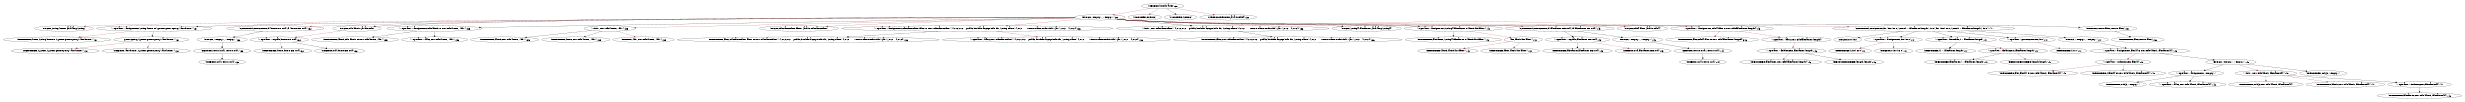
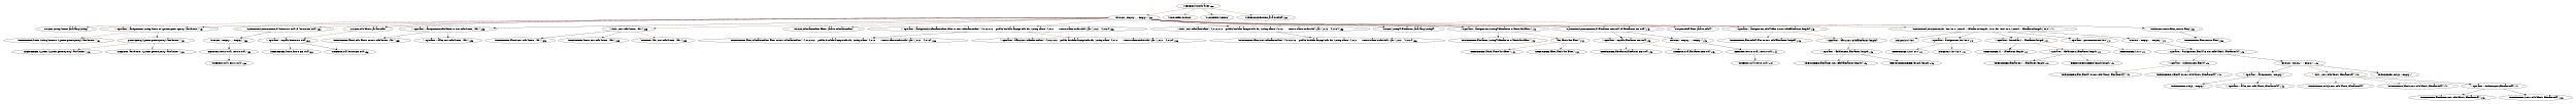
  digraph {
    edge [arrowhead=normal color=black]
    n1 [label=<(METHOD,listLibraries)<SUB>130</SUB>>]
    n2 [label=<(BLOCK,&lt;empty&gt;,&lt;empty&gt;)<SUB>130</SUB>>]
    n3 [label=<(MODIFIER,PUBLIC)>]
    n4 [label=<(MODIFIER,STATIC)>]
    n5 [label=<(METHOD_RETURN,java.io.File[])<SUB>130</SUB>>]
    n6 [label=<(LOCAL,String home: java.lang.String)>]
    n7 [label=<(&lt;operator&gt;.assignment,String home = System.getProperty(&quot;ant.home&quot;))<SUB>131</SUB>>]
    n8 [label=<(CONTROL_STRUCTURE,if (home == null),if (home == null))<SUB>132</SUB>>]
    n9 [label=<(LOCAL,File libDir: java.io.File)>]
    n10 [label=<(&lt;operator&gt;.assignment,File libDir = new File(home, &quot;lib&quot;))<SUB>135</SUB>>]
    n11 [label=<(&lt;init&gt;,new File(home, &quot;lib&quot;))<SUB>135</SUB>>]
    n12 [label=<(LOCAL,FilenameFilter filter: java.io.FilenameFilter)>]
    n13 [label=<(&lt;operator&gt;.assignment,FilenameFilter filter = new FilenameFilter() {\012\012    public boolean accept(File dir, String name) {\012        return name.endsWith(&quot;.jar&quot;);\012    }\012})<SUB>136</SUB>>]
    n14 [label=<(&lt;init&gt;,new FilenameFilter() {\012\012    public boolean accept(File dir, String name) {\012        return name.endsWith(&quot;.jar&quot;);\012    }\012})<SUB>136</SUB>>]
    n15 [label=<(LOCAL,String[] filenames: java.lang.String[])>]
    n16 [label=<(&lt;operator&gt;.assignment,String[] filenames = libDir.list(filter))<SUB>142</SUB>>]
    n17 [label=<(CONTROL_STRUCTURE,if (filenames == null),if (filenames == null))<SUB>143</SUB>>]
    n18 [label=<(LOCAL,File[] files: java.io.File[])>]
    n19 [label=<(&lt;operator&gt;.assignment,File[] files = new File[filenames.length])<SUB>146</SUB>>]
    n20 [label=<(CONTROL_STRUCTURE,for (int i = 0; Some(i &lt; filenames.length); i++),for (int i = 0; Some(i &lt; filenames.length); i++))<SUB>147</SUB>>]
    n21 [label=<(RETURN,return files;,return files;)<SUB>150</SUB>>]
    n22 [label=<(IDENTIFIER,home,String home = System.getProperty(&quot;ant.home&quot;))<SUB>131</SUB>>]
    n23 [label=<(getProperty,System.getProperty(&quot;ant.home&quot;))<SUB>131</SUB>>]
    n24 [label=<(BLOCK,&lt;empty&gt;,&lt;empty&gt;)<SUB>132</SUB>>]
    n25 [label=<(&lt;operator&gt;.equals,home == null)<SUB>132</SUB>>]
    n26 [label=<(IDENTIFIER,libDir,File libDir = new File(home, &quot;lib&quot;))<SUB>135</SUB>>]
    n27 [label=<(&lt;operator&gt;.alloc,new File(home, &quot;lib&quot;))<SUB>135</SUB>>]
    n28 [label=<(IDENTIFIER,libDir,new File(home, &quot;lib&quot;))<SUB>135</SUB>>]
    n29 [label=<(IDENTIFIER,home,new File(home, &quot;lib&quot;))<SUB>135</SUB>>]
    n30 [label=<(LITERAL,&quot;lib&quot;,new File(home, &quot;lib&quot;))<SUB>135</SUB>>]
    n31 [label=<(IDENTIFIER,filter,FilenameFilter filter = new FilenameFilter() {\012\012    public boolean accept(File dir, String name) {\012        return name.endsWith(&quot;.jar&quot;);\012    }\012})<SUB>136</SUB>>]
    n32 [label=<(&lt;operator&gt;.alloc,new FilenameFilter() {\012\012    public boolean accept(File dir, String name) {\012        return name.endsWith(&quot;.jar&quot;);\012    }\012})<SUB>136</SUB>>]
    n33 [label=<(IDENTIFIER,filter,new FilenameFilter() {\012\012    public boolean accept(File dir, String name) {\012        return name.endsWith(&quot;.jar&quot;);\012    }\012})<SUB>136</SUB>>]
    n34 [label=<(IDENTIFIER,filenames,String[] filenames = libDir.list(filter))<SUB>142</SUB>>]
    n35 [label=<(list,libDir.list(filter))<SUB>142</SUB>>]
    n36 [label=<(&lt;operator&gt;.equals,filenames == null)<SUB>143</SUB>>]
    n37 [label=<(BLOCK,&lt;empty&gt;,&lt;empty&gt;)<SUB>143</SUB>>]
-   n38 [label=<(IDENTIFIER,files,File[] files = new File[filenames.length])<SUB>346</SUB>>]
+   n38 [label=<(IDENTIFIER,files,File[] files = new File[filenames.length])<SUB>146</SUB>>]
    n39 [label=<(&lt;operator&gt;.alloc,new File[filenames.length])>]
    n40 [label=<(LOCAL,int i: int)>]
    n41 [label=<(&lt;operator&gt;.assignment,int i = 0)<SUB>147</SUB>>]
    n42 [label=<(&lt;operator&gt;.lessThan,i &lt; filenames.length)<SUB>147</SUB>>]
    n43 [label=<(&lt;operator&gt;.postIncrement,i++)<SUB>147</SUB>>]
    n44 [label=<(BLOCK,&lt;empty&gt;,&lt;empty&gt;)<SUB>147</SUB>>]
    n45 [label=<(IDENTIFIER,files,return files;)<SUB>150</SUB>>]
    n46 [label=<(IDENTIFIER,System,System.getProperty(&quot;ant.home&quot;))<SUB>131</SUB>>]
    n47 [label=<(LITERAL,&quot;ant.home&quot;,System.getProperty(&quot;ant.home&quot;))<SUB>131</SUB>>]
    n48 [label=<(IDENTIFIER,home,home == null)<SUB>132</SUB>>]
    n49 [label=<(LITERAL,null,home == null)<SUB>132</SUB>>]
    n50 [label=<(RETURN,return null;,return null;)<SUB>133</SUB>>]
    n51 [label=<(LITERAL,null,return null;)<SUB>133</SUB>>]
    n52 [label=<(IDENTIFIER,libDir,libDir.list(filter))<SUB>142</SUB>>]
    n53 [label=<(IDENTIFIER,filter,libDir.list(filter))<SUB>142</SUB>>]
    n54 [label=<(IDENTIFIER,filenames,filenames == null)<SUB>143</SUB>>]
    n55 [label=<(LITERAL,null,filenames == null)<SUB>143</SUB>>]
    n56 [label=<(RETURN,return null;,return null;)<SUB>144</SUB>>]
    n57 [label=<(LITERAL,null,return null;)<SUB>144</SUB>>]
    n58 [label=<(&lt;operator&gt;.fieldAccess,filenames.length)<SUB>146</SUB>>]
    n59 [label=<(IDENTIFIER,filenames,new File[filenames.length])<SUB>146</SUB>>]
    n60 [label=<(FIELD_IDENTIFIER,length,length)<SUB>146</SUB>>]
    n61 [label=<(IDENTIFIER,i,int i = 0)<SUB>147</SUB>>]
    n62 [label=<(LITERAL,0,int i = 0)<SUB>147</SUB>>]
    n63 [label=<(IDENTIFIER,i,i &lt; filenames.length)<SUB>147</SUB>>]
    n64 [label=<(&lt;operator&gt;.fieldAccess,filenames.length)<SUB>147</SUB>>]
    n65 [label=<(IDENTIFIER,i,i++)<SUB>147</SUB>>]
    n66 [label=<(&lt;operator&gt;.assignment,files[i] = new File(libDir, filenames[i]))<SUB>148</SUB>>]
    n67 [label=<(IDENTIFIER,filenames,i &lt; filenames.length)<SUB>147</SUB>>]
    n68 [label=<(FIELD_IDENTIFIER,length,length)<SUB>147</SUB>>]
    n69 [label=<(&lt;operator&gt;.indexAccess,files[i])<SUB>148</SUB>>]
    n70 [label=<(BLOCK,&lt;empty&gt;,&lt;empty&gt;)<SUB>148</SUB>>]
    n71 [label=<(IDENTIFIER,files,files[i] = new File(libDir, filenames[i]))<SUB>148</SUB>>]
    n72 [label=<(IDENTIFIER,i,files[i] = new File(libDir, filenames[i]))<SUB>148</SUB>>]
    n73 [label=<(&lt;operator&gt;.assignment,&lt;empty&gt;)>]
    n74 [label=<(&lt;init&gt;,new File(libDir, filenames[i]))<SUB>148</SUB>>]
    n75 [label=<(IDENTIFIER,$obj3,&lt;empty&gt;)>]
    n76 [label=<(IDENTIFIER,$obj3,&lt;empty&gt;)>]
    n77 [label=<(&lt;operator&gt;.alloc,new File(libDir, filenames[i]))<SUB>148</SUB>>]
    n78 [label=<(IDENTIFIER,$obj3,new File(libDir, filenames[i]))>]
    n79 [label=<(IDENTIFIER,libDir,new File(libDir, filenames[i]))<SUB>148</SUB>>]
    n80 [label=<(&lt;operator&gt;.indexAccess,filenames[i])<SUB>148</SUB>>]
    n81 [label=<(IDENTIFIER,filenames,new File(libDir, filenames[i]))<SUB>148</SUB>>]
+   n82 [label=<(IDENTIFIER,i,new File(libDir, filenames[i]))<SUB>148</SUB>>]
    n1 -> n2 [color=brown]
    n1 -> n3 [color=brown]
    n1 -> n4
    n1 -> n5 [arrowhead=dot color=brown]
    n2 -> n6 [color=brown]
    n2 -> n7
    n2 -> n8 [color=brown]
    n2 -> n9 [arrowhead=dot]
    n2 -> n10 [arrowhead=dot]
    n2 -> n11 [arrowhead=diamond color=brown]
    n2 -> n12 [arrowhead=diamond color=brown]
    n2 -> n13 [arrowhead=dot color=brown]
    n2 -> n14 [arrowhead=diamond]
    n2 -> n15 [arrowhead=dot]
    n2 -> n16
    n2 -> n17 [color=brown]
    n2 -> n18 [arrowhead=dot color=brown]
    n2 -> n19 [color=brown]
    n2 -> n20 [color=brown]
    n2 -> n21
    n7 -> n22 [arrowhead=diamond color=brown]
    n7 -> n23
    n8 -> n24 [arrowhead=dot]
    n9 -> n25 [arrowhead=diamond color=brown]
    n10 -> n26 [arrowhead=dot]
    n10 -> n27 [arrowhead=dot]
    n11 -> n28
    n11 -> n29
    n11 -> n30 [color=brown]
    n13 -> n31 [arrowhead=dot]
    n13 -> n32 [arrowhead=dot color=brown]
    n14 -> n33
    n16 -> n34
    n16 -> n35 [arrowhead=dot color=brown]
    n17 -> n36 [arrowhead=dot]
    n17 -> n37 [arrowhead=diamond]
    n19 -> n38 [arrowhead=diamond color=brown]
    n19 -> n39 [color=brown]
    n20 -> n40
    n20 -> n41 [arrowhead=dot]
    n20 -> n42 [arrowhead=diamond]
    n20 -> n43
    n20 -> n44
    n21 -> n45 [arrowhead=diamond]
    n23 -> n46 [arrowhead=diamond color=brown]
    n23 -> n47 [color=brown]
    n24 -> n50 [arrowhead=diamond]
    n25 -> n48 [arrowhead=diamond color=brown]
    n25 -> n49 [arrowhead=dot]
    n35 -> n52 [arrowhead=diamond color=brown]
    n35 -> n53 [arrowhead=diamond color=brown]
-   n36 -> n54 [arrowhead=dot]
+   n36 -> n54 [arrowhead=dot color=brown]
    n36 -> n55 [arrowhead=diamond color=brown]
    n37 -> n56 [arrowhead=dot]
    n39 -> n58 [color=brown]
    n41 -> n61 [arrowhead=diamond color=brown]
    n41 -> n62 [arrowhead=diamond color=brown]
    n42 -> n63 [arrowhead=diamond]
    n42 -> n64 [arrowhead=dot color=brown]
    n43 -> n65 [arrowhead=dot color=brown]
    n44 -> n66
    n50 -> n51 [arrowhead=dot]
    n56 -> n57
    n58 -> n59 [arrowhead=dot color=brown]
    n58 -> n60 [arrowhead=dot]
    n64 -> n67 [arrowhead=dot]
    n64 -> n68 [arrowhead=dot color=brown]
    n66 -> n69 [color=brown]
    n66 -> n70
    n69 -> n71 [arrowhead=dot color=brown]
    n69 -> n72 [arrowhead=dot color=brown]
    n70 -> n73 [arrowhead=dot]
    n70 -> n74 [arrowhead=dot color=brown]
    n70 -> n75 [arrowhead=dot]
    n73 -> n76
    n73 -> n77 [arrowhead=diamond]
    n74 -> n78 [arrowhead=diamond color=brown]
    n74 -> n79 [color=brown]
    n74 -> n80 [arrowhead=diamond]
    n80 -> n81
+   n80 -> n82 [arrowhead=diamond]
  }
